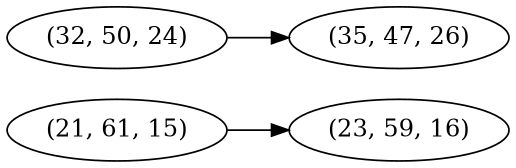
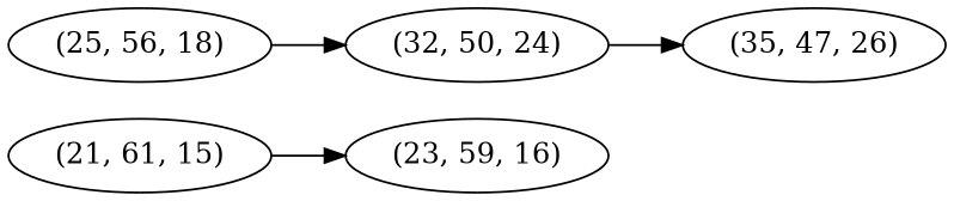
  digraph {
    fontname="DejaVu Serif"
    rankdir=LR
    node [fontname="DejaVu Serif"]
    edge [fontname="DejaVu Serif"]
    "(21, 61, 15)"
    "(23, 59, 16)"
+   "(25, 56, 18)"
    "(32, 50, 24)"
    "(35, 47, 26)"
    "(21, 61, 15)" -> "(23, 59, 16)"
+   "(25, 56, 18)" -> "(32, 50, 24)"
    "(32, 50, 24)" -> "(35, 47, 26)"
  }
